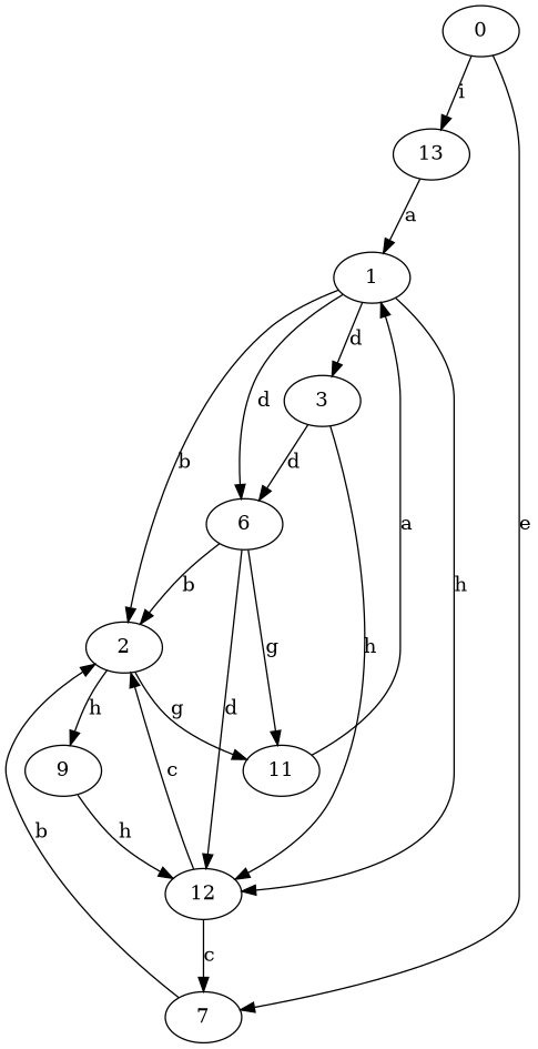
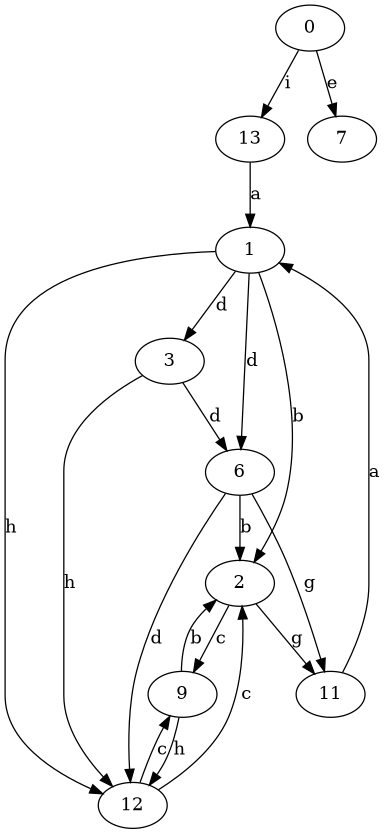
  strict digraph {
    1
    2
    3
    6
    12
    n6 [label=9]
    11
    0
    7
    13
    1 -> 2 [label=b]
    1 -> 3 [label=d]
    1 -> 6 [label=d]
    1 -> 12 [label=h]
-   2 -> n6 [label=h]
+   2 -> n6 [label=c]
    2 -> 11 [label=g]
    3 -> 6 [label=d]
    3 -> 12 [label=h]
    6 -> 2 [label=b]
    6 -> 12 [label=d]
    6 -> 11 [label=g]
    12 -> 2 [label=c]
-   12 -> 7 [label=c]
-   7 -> 2 [label=b]
+   12 -> n6 [label=c]
+   n6 -> 2 [label=b]
    n6 -> 12 [label=h]
    11 -> 1 [label=a]
    0 -> 7 [label=e]
    0 -> 13 [label=i]
    13 -> 1 [label=a]
  }
